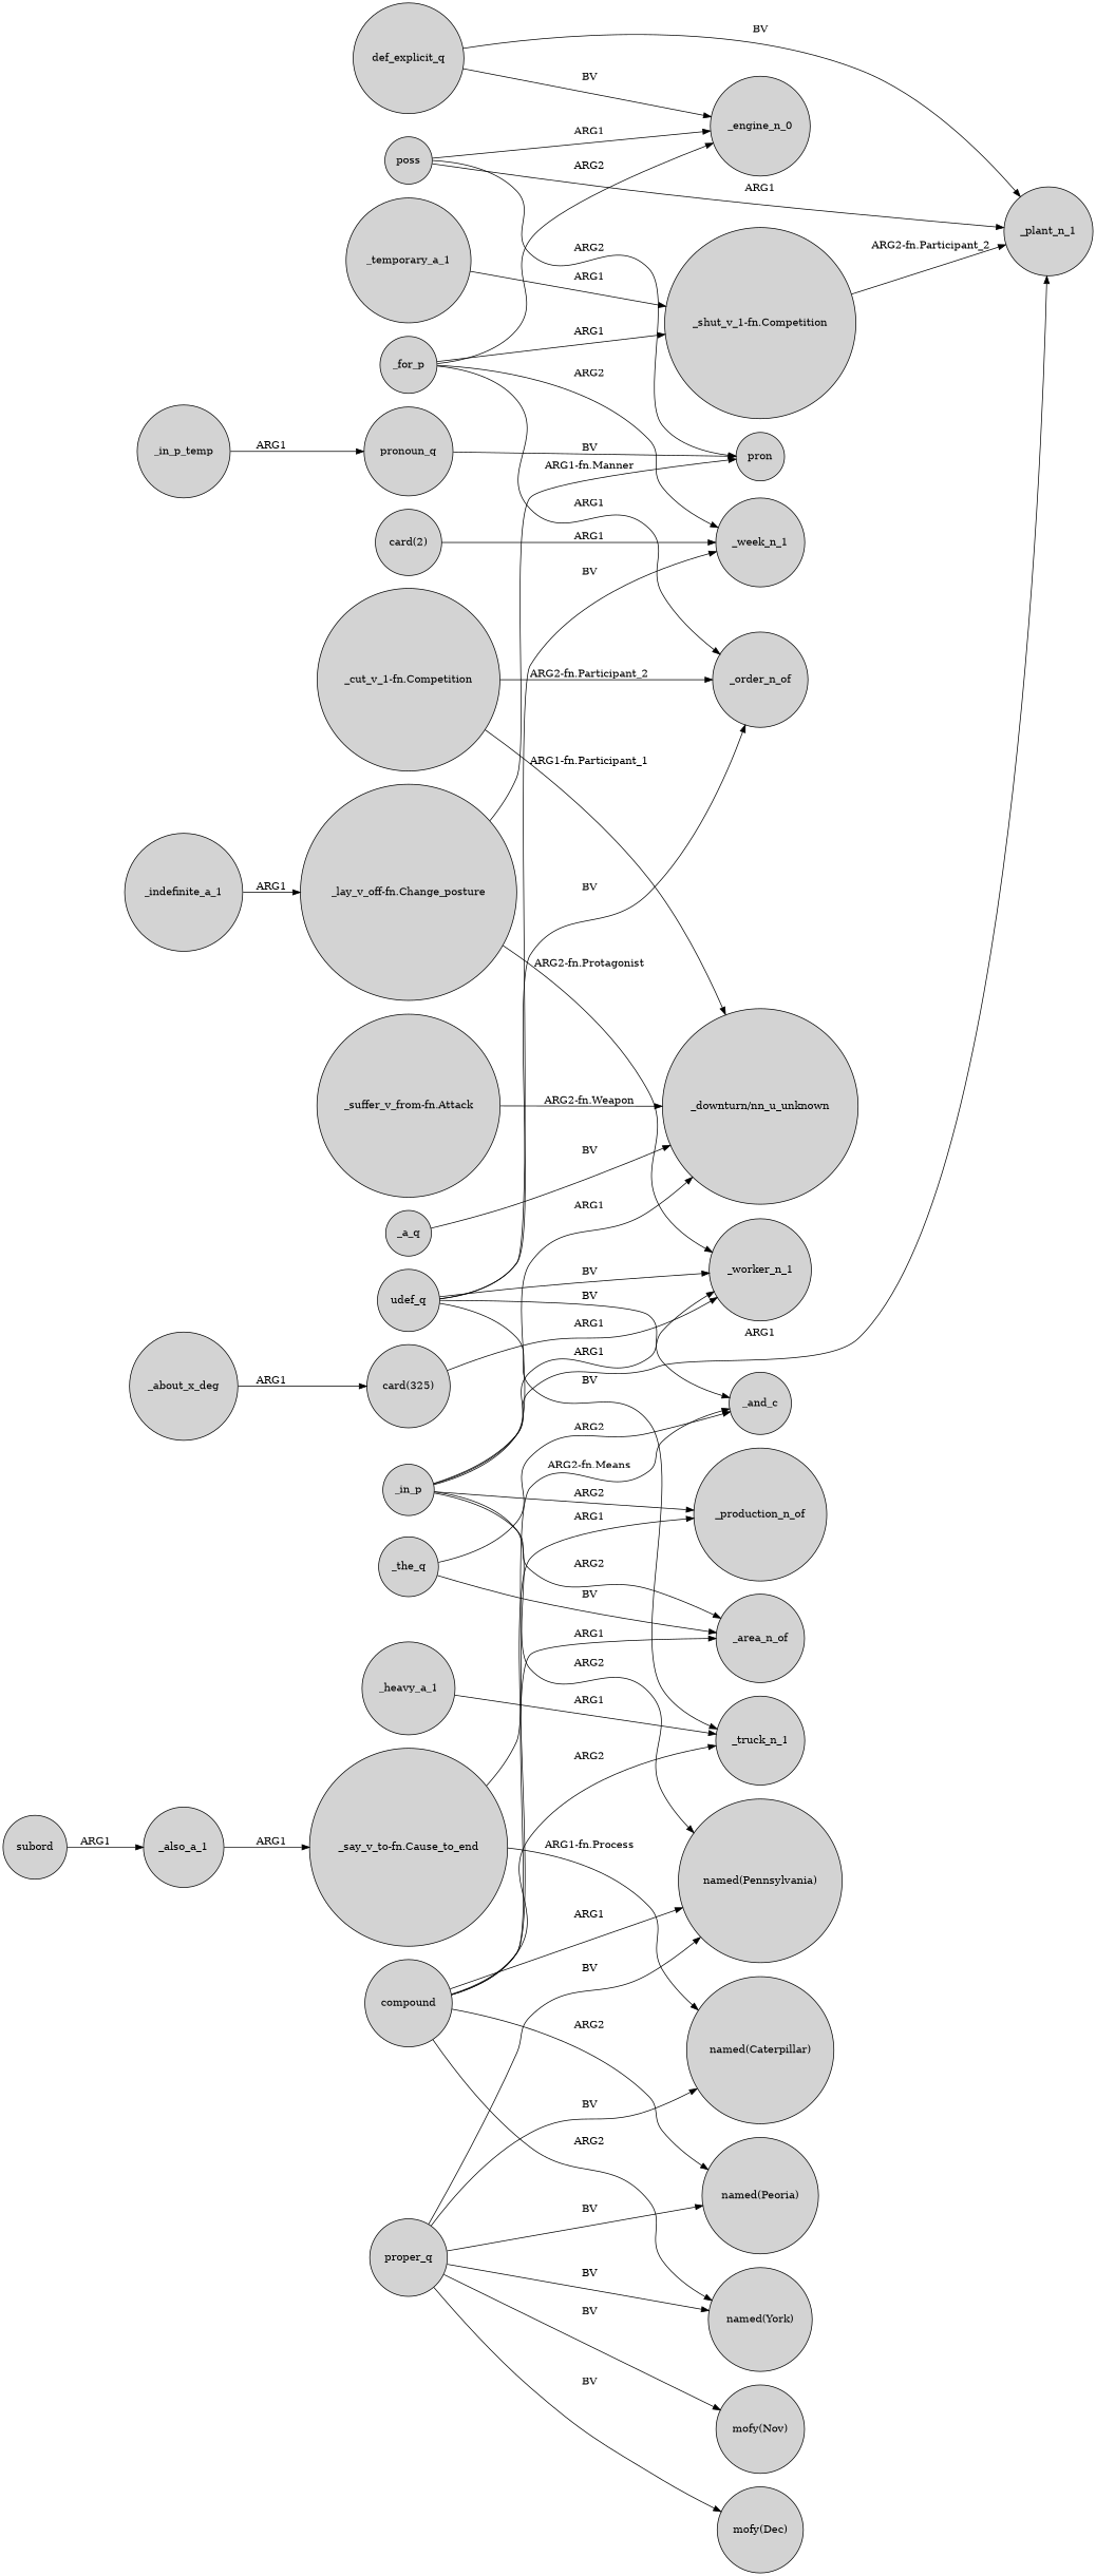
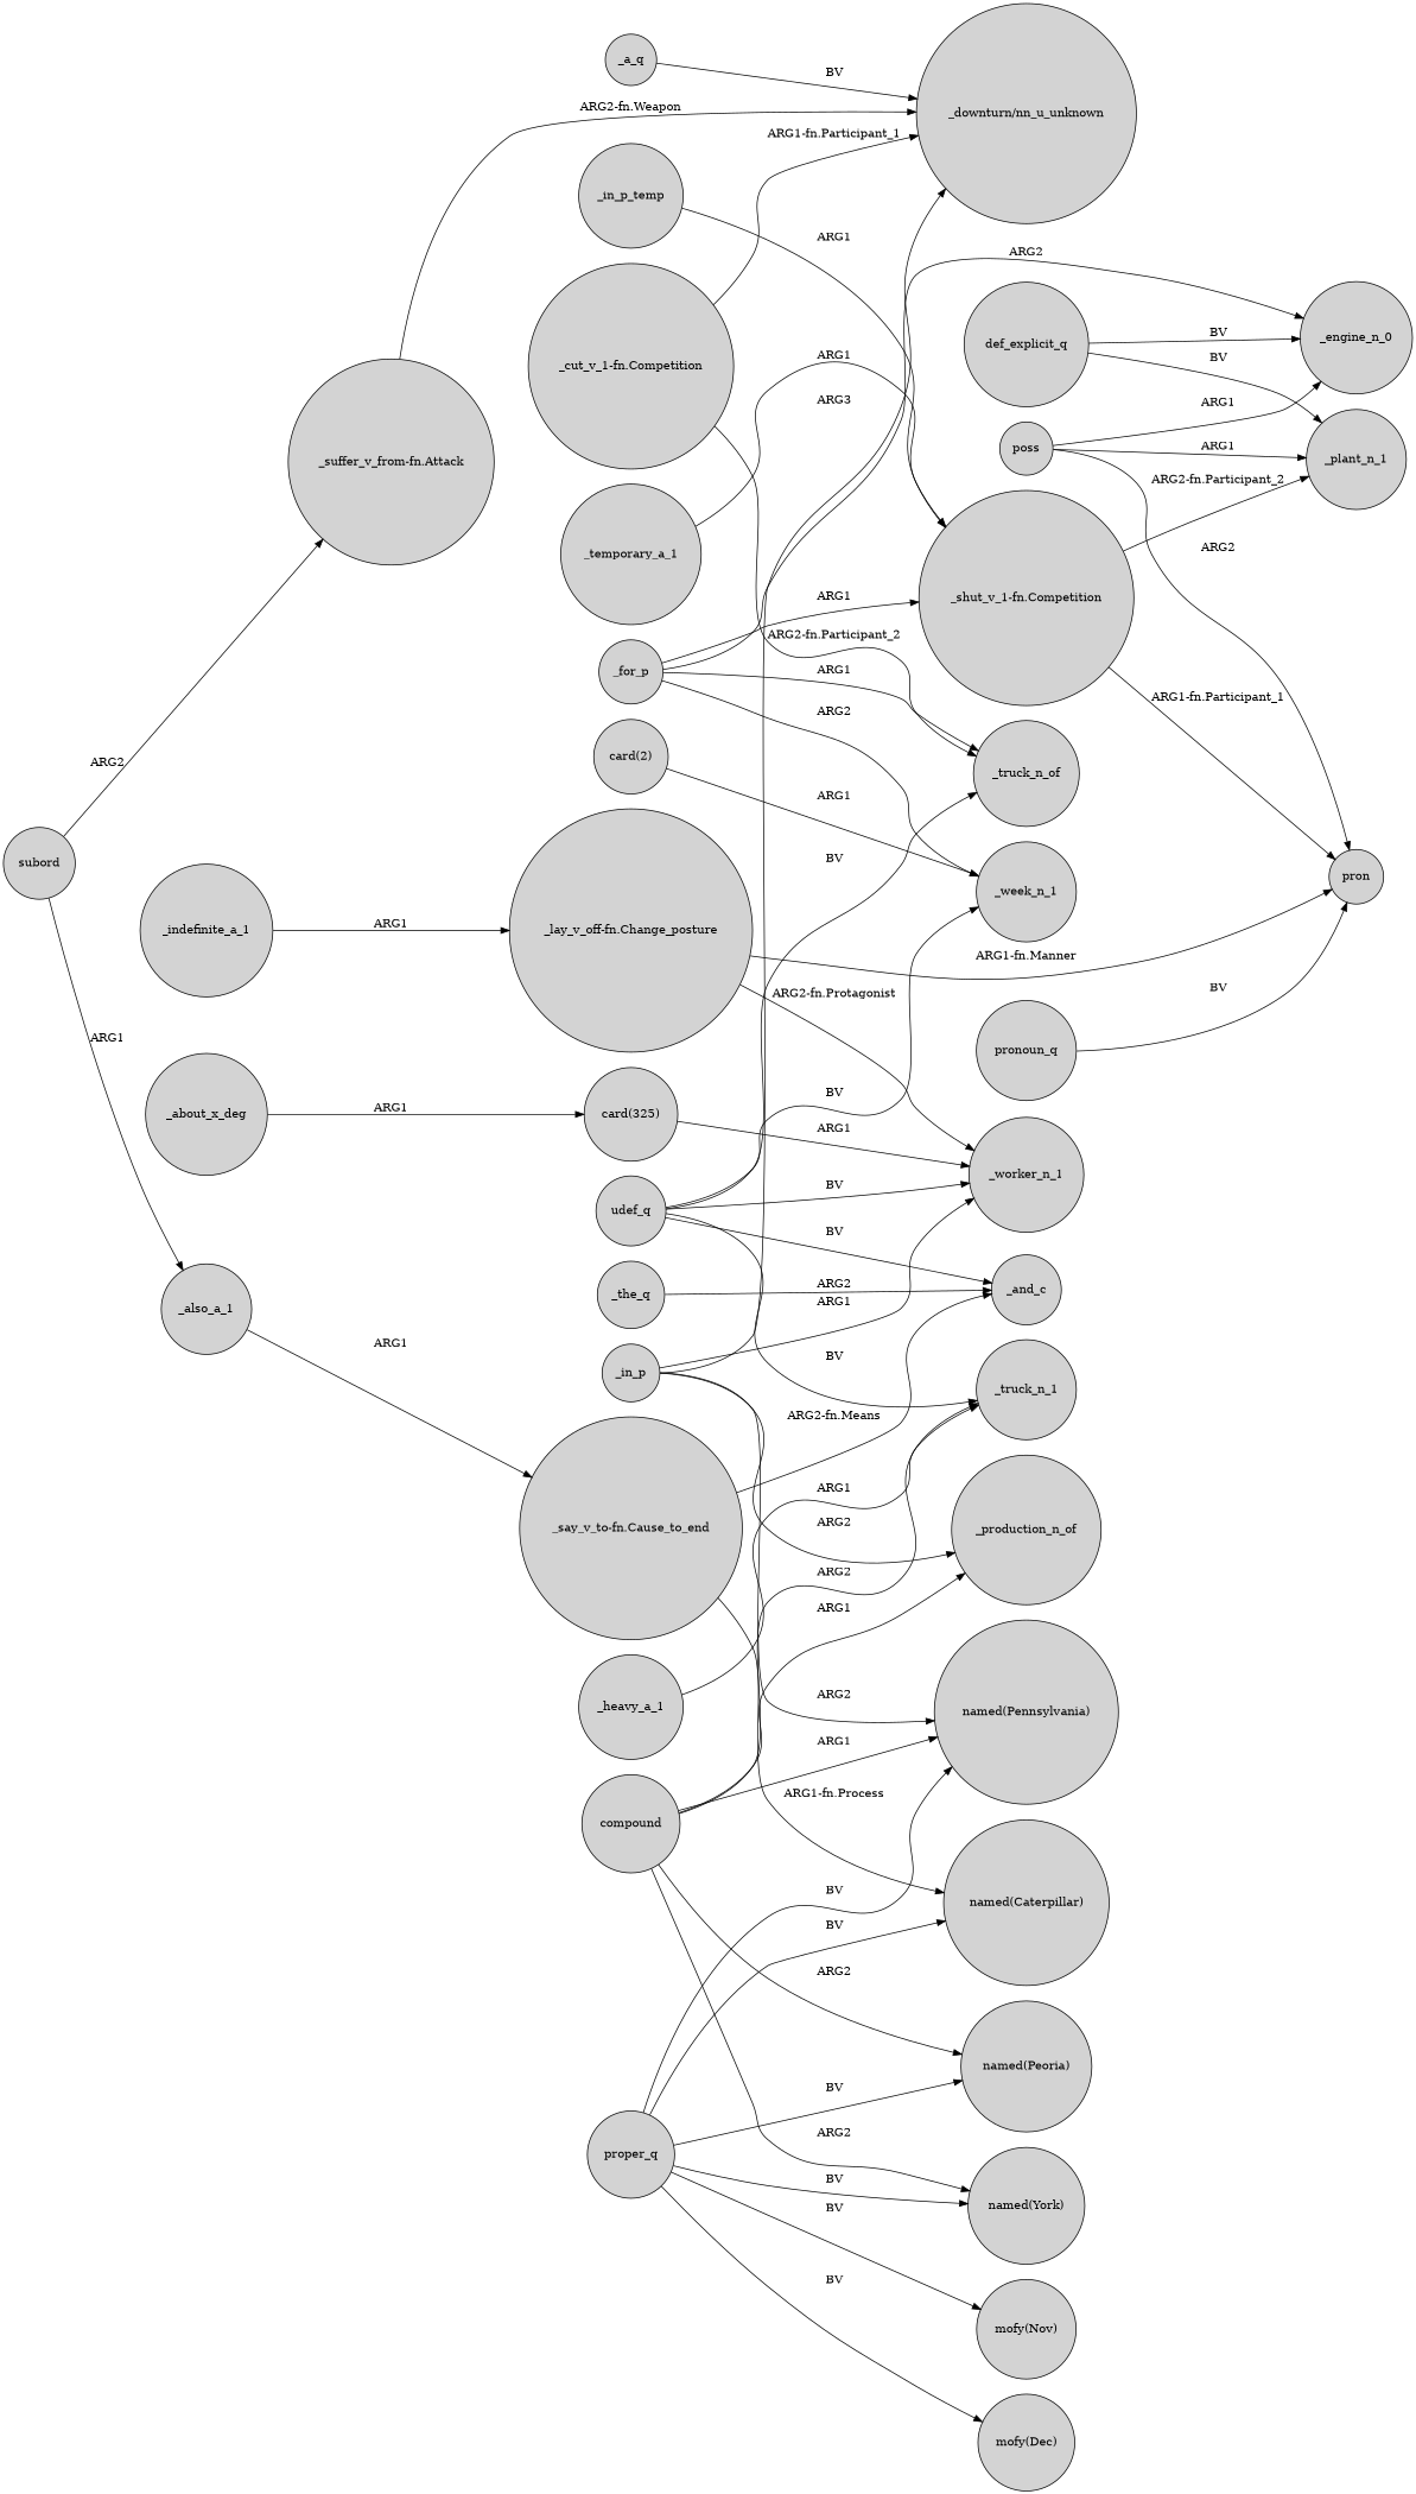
  digraph {
    rankdir=LR
    node [shape=circle style=filled]
    poss
    _plant_n_1
    n3 [label=_engine_n_0]
    pron
    _in_p_temp
    "_shut_v_1-fn.Competition"
    _in_p
    "_downturn/nn_u_unknown"
-   _area_n_of
    _worker_n_1
    _production_n_of
    "named(Pennsylvania)"
    "_say_v_to-fn.Cause_to_end"
    _and_c
    "named(Caterpillar)"
    subord
    "_suffer_v_from-fn.Attack"
    _also_a_1
    "_cut_v_1-fn.Competition"
-   _order_n_of
+   _order_n_of [label=_truck_n_of]
    compound
    "named(York)"
    "named(Peoria)"
    _truck_n_1
    _the_q
    "_lay_v_off-fn.Change_posture"
    def_explicit_q
    udef_q
    _week_n_1
    proper_q
    "mofy(Nov)"
    "mofy(Dec)"
    _temporary_a_1
    pronoun_q
    "card(325)"
    _for_p
    _heavy_a_1
    _about_x_deg
    _indefinite_a_1
    "card(2)"
    _a_q
    poss -> _plant_n_1 [label=ARG1]
    poss -> n3 [label=ARG1]
    poss -> pron [label=ARG2]
-   _in_p_temp -> pronoun_q [label=ARG1]
+   _in_p_temp -> "_shut_v_1-fn.Competition" [label=ARG1]
    "_shut_v_1-fn.Competition" -> _plant_n_1 [label="ARG2-fn.Participant_2"]
-   _in_p -> _plant_n_1 [label=ARG1]
-   _in_p -> "_downturn/nn_u_unknown" [label=ARG1]
-   _in_p -> _area_n_of [label=ARG2]
+   "_shut_v_1-fn.Competition" -> pron [label="ARG1-fn.Participant_1"]
+   _in_p -> "_downturn/nn_u_unknown" [label=ARG3]
    _in_p -> _worker_n_1 [label=ARG1]
    _in_p -> _production_n_of [label=ARG2]
    _in_p -> "named(Pennsylvania)" [label=ARG2]
    "_say_v_to-fn.Cause_to_end" -> _and_c [label="ARG2-fn.Means"]
    "_say_v_to-fn.Cause_to_end" -> "named(Caterpillar)" [label="ARG1-fn.Process"]
+   subord -> "_suffer_v_from-fn.Attack" [label=ARG2]
    subord -> _also_a_1 [label=ARG1]
    "_suffer_v_from-fn.Attack" -> "_downturn/nn_u_unknown" [label="ARG2-fn.Weapon"]
    _also_a_1 -> "_say_v_to-fn.Cause_to_end" [label=ARG1]
    "_cut_v_1-fn.Competition" -> "_downturn/nn_u_unknown" [label="ARG1-fn.Participant_1"]
    "_cut_v_1-fn.Competition" -> _order_n_of [label="ARG2-fn.Participant_2"]
-   compound -> _area_n_of [label=ARG1]
    compound -> _production_n_of [label=ARG1]
    compound -> "named(Pennsylvania)" [label=ARG1]
    compound -> "named(York)" [label=ARG2]
    compound -> "named(Peoria)" [label=ARG2]
    compound -> _truck_n_1 [label=ARG2]
-   _the_q -> _area_n_of [label=BV]
    _the_q -> _and_c [label=ARG2]
    "_lay_v_off-fn.Change_posture" -> pron [label="ARG1-fn.Manner"]
    "_lay_v_off-fn.Change_posture" -> _worker_n_1 [label="ARG2-fn.Protagonist"]
    def_explicit_q -> _plant_n_1 [label=BV]
    def_explicit_q -> n3 [label=BV]
    udef_q -> _worker_n_1 [label=BV]
    udef_q -> _and_c [label=BV]
    udef_q -> _order_n_of [label=BV]
    udef_q -> _truck_n_1 [label=BV]
    udef_q -> _week_n_1 [label=BV]
    proper_q -> "named(Pennsylvania)" [label=BV]
    proper_q -> "named(Caterpillar)" [label=BV]
    proper_q -> "named(York)" [label=BV]
    proper_q -> "named(Peoria)" [label=BV]
    proper_q -> "mofy(Nov)" [label=BV]
    proper_q -> "mofy(Dec)" [label=BV]
    _temporary_a_1 -> "_shut_v_1-fn.Competition" [label=ARG1]
    pronoun_q -> pron [label=BV]
    "card(325)" -> _worker_n_1 [label=ARG1]
    _for_p -> n3 [label=ARG2]
    _for_p -> "_shut_v_1-fn.Competition" [label=ARG1]
    _for_p -> _order_n_of [label=ARG1]
    _for_p -> _week_n_1 [label=ARG2]
    _heavy_a_1 -> _truck_n_1 [label=ARG1]
    _about_x_deg -> "card(325)" [label=ARG1]
    _indefinite_a_1 -> "_lay_v_off-fn.Change_posture" [label=ARG1]
    "card(2)" -> _week_n_1 [label=ARG1]
    _a_q -> "_downturn/nn_u_unknown" [label=BV]
  }
